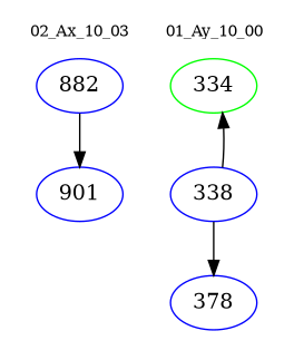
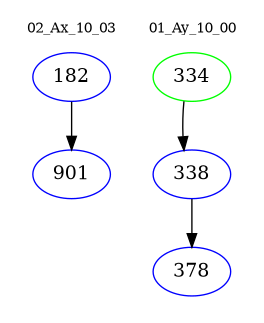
  digraph {
    node [color=blue]
    edge [color=black]
-   n1 [label=882]
+   n1 [label=182]
    n2 [label=901]
    n3 [color=green label=334]
    n4 [label=338]
    n5 [label=378]
    subgraph cluster_1 {
      color=white
      fontsize=10
      label="02_Ax_10_03"
      n1
      n2
    }
    subgraph cluster_2 {
      color=white
      fontsize=10
      label="01_Ay_10_00"
      n3
      n4
      n5
    }
    n1 -> n2
-   n4 -> n3
+   n3 -> n4
    n4 -> n5
  }
